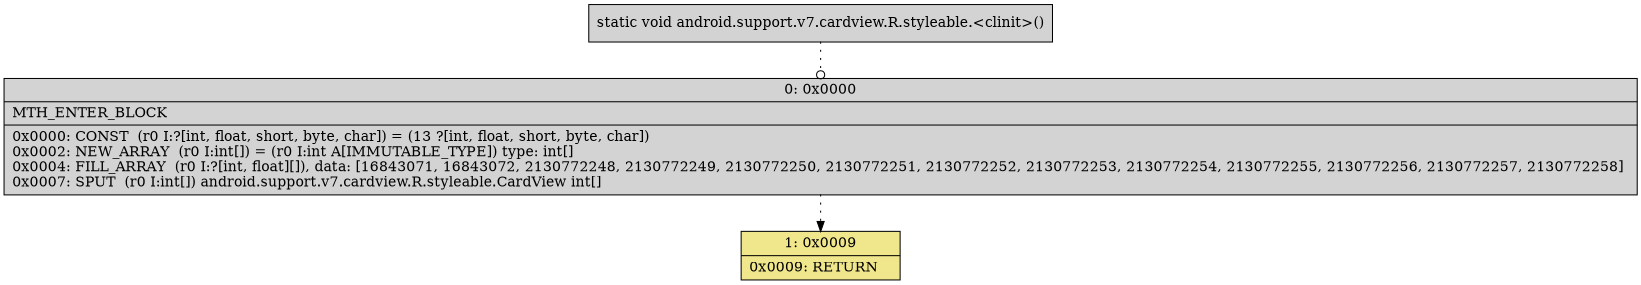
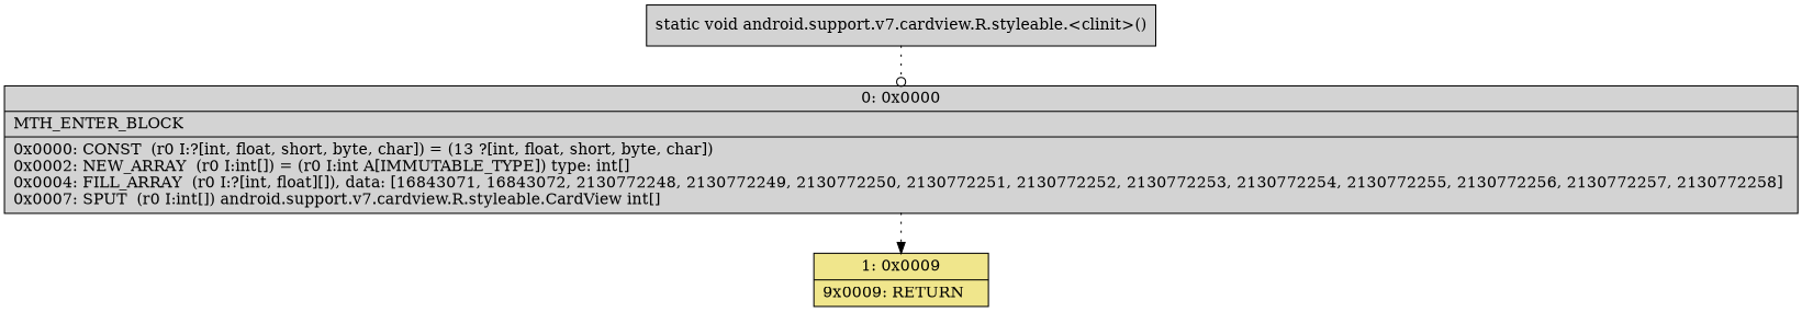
  digraph {
    node [shape=record style=filled fillcolor=lightgrey]
    edge [style=dotted]
    n1 [label="{0\:\ 0x0000|MTH_ENTER_BLOCK\l|0x0000: CONST  (r0 I:?[int, float, short, byte, char]) = (13 ?[int, float, short, byte, char]) \l0x0002: NEW_ARRAY  (r0 I:int[]) = (r0 I:int A[IMMUTABLE_TYPE]) type: int[] \l0x0004: FILL_ARRAY  (r0 I:?[int, float][]), data: [16843071, 16843072, 2130772248, 2130772249, 2130772250, 2130772251, 2130772252, 2130772253, 2130772254, 2130772255, 2130772256, 2130772257, 2130772258] \l0x0007: SPUT  (r0 I:int[]) android.support.v7.cardview.R.styleable.CardView int[] \l}"]
-   n2 [label="{1\:\ 0x0009|0x0009: RETURN   \l}" fillcolor=khaki]
+   n2 [label="{1\:\ 0x0009|9x0009: RETURN   \l}" fillcolor=khaki]
    n3 [label="{static void android.support.v7.cardview.R.styleable.\<clinit\>() }"]
    n1 -> n2 [arrowhead=normal]
    n3 -> n1 [arrowhead=odot]
  }
